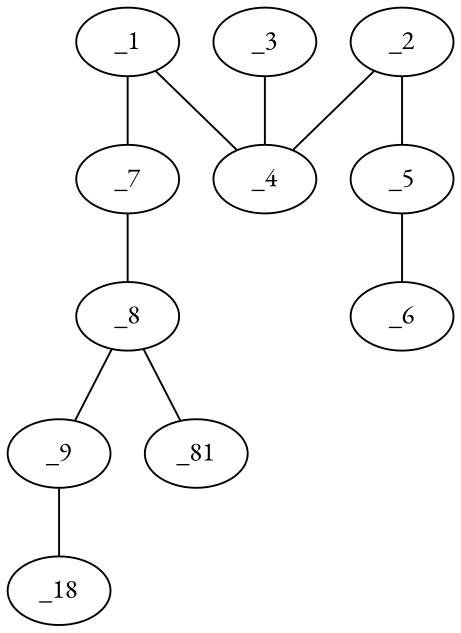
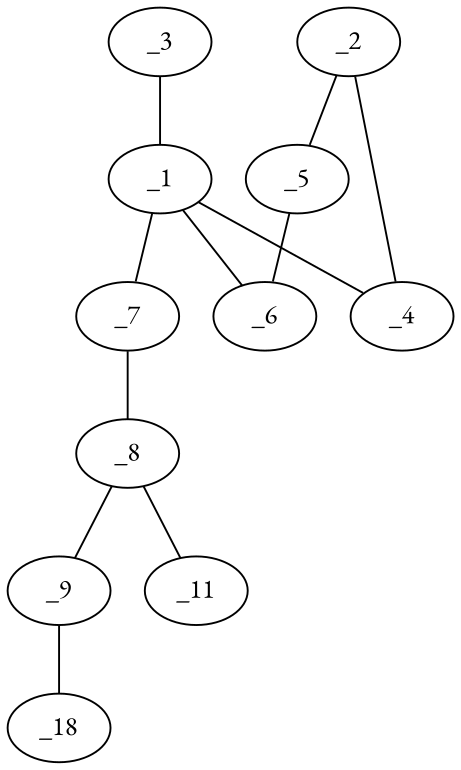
  graph {
    fontname="EB Garamond"
    node [charge=0 chem=1 fontname="EB Garamond" symbol="C  " x=2.866 y=-2]
    edge [fontname="EB Garamond" valence=1]
    _1 [x=2]
    _4 [chem=4 symbol="N  " y=-2.5]
    _6 [x=2 y=-1]
    _7 [y=0.5]
    _2 [x=3.7321 y=-1]
    _5 [y=-0.5]
    _3 [x=3.7321]
    _8 [x=3.7321 y=1]
    _9 [chem=4 symbol="N  " x=3.7321 y=2]
-   _11 [y=2.5 label=_81]
+   _11 [y=2.5]
    n11 [label=_18 x=4.5981 y=2.5]
    _1 -- _4 [valence=2]
+   _1 -- _6
    _1 -- _7
    _7 -- _8 [valence=2]
    _2 -- _4 [valence=2]
    _2 -- _5
    _5 -- _6 [valence=2]
-   _3 -- _4
+   _3 -- _1
    _8 -- _9
    _8 -- _11
    _9 -- n11
  }
